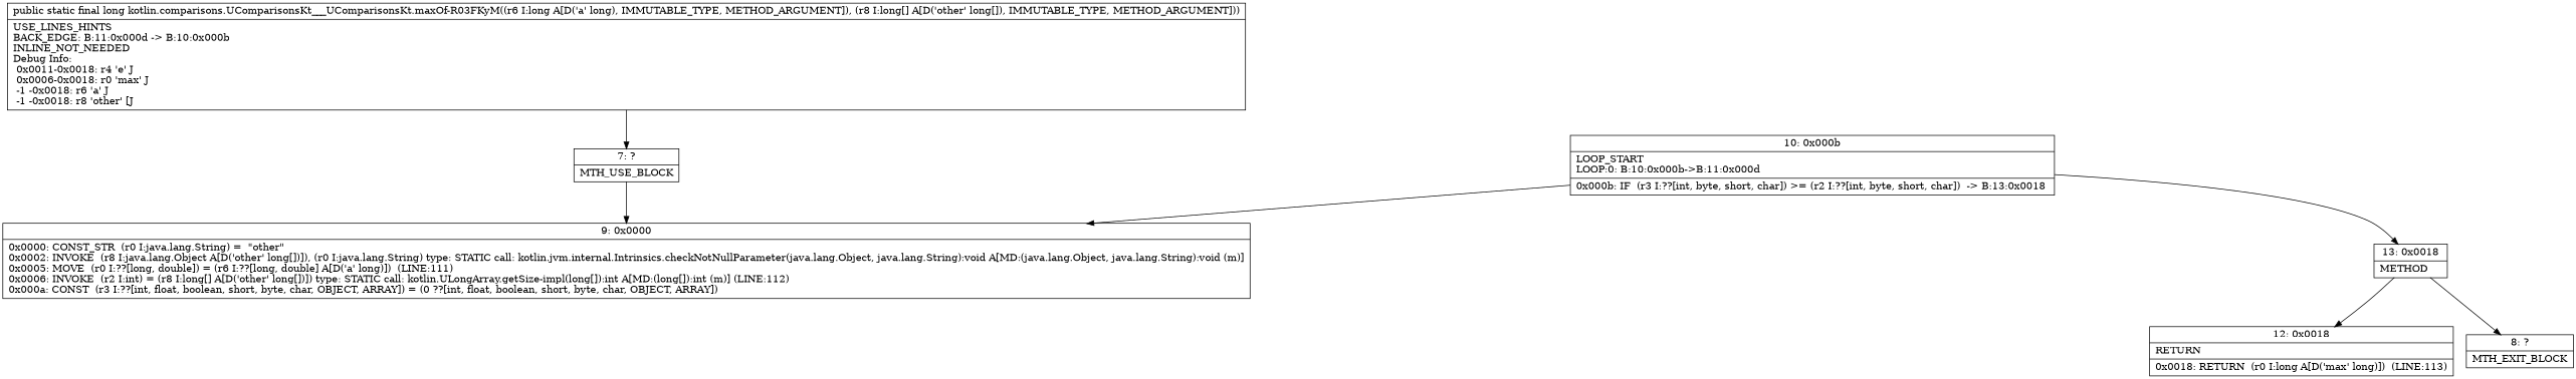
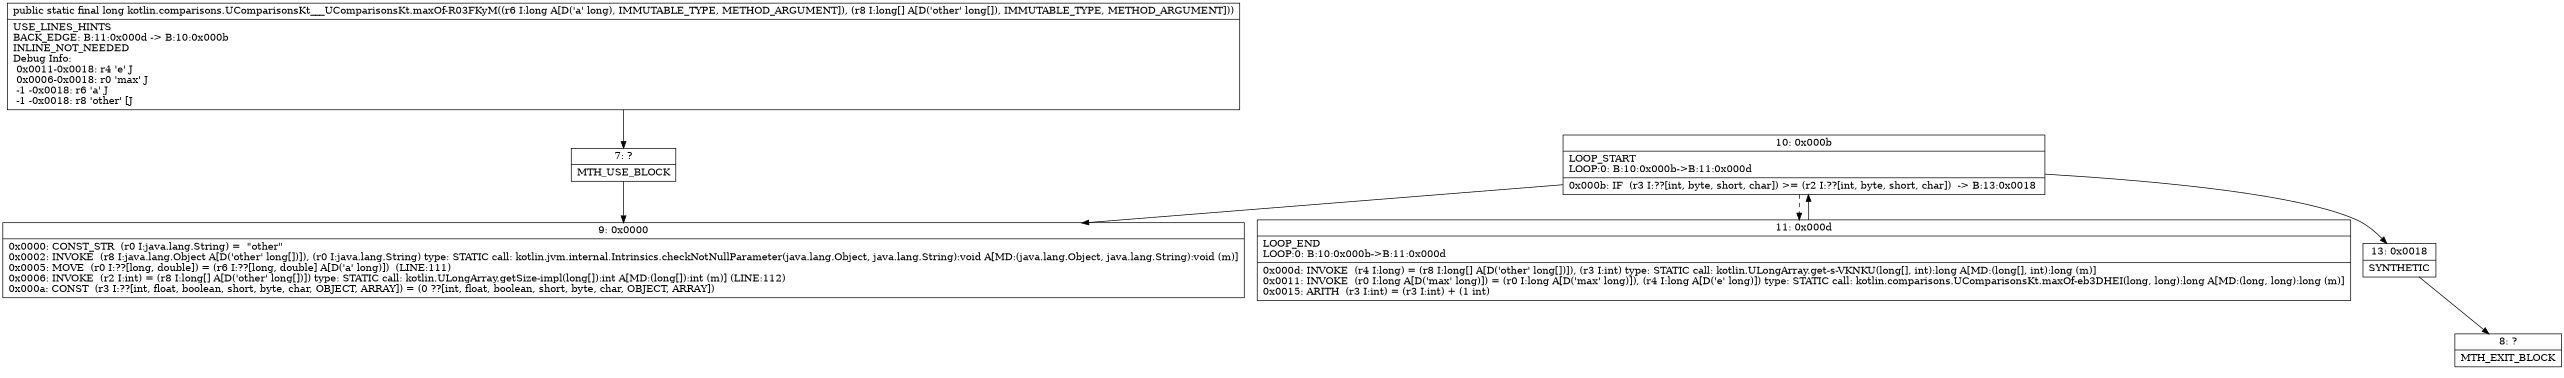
  digraph {
    node [shape=record]
    n1 [label="{7\:\ ?|MTH_USE_BLOCK\l}"]
    n2 [label="{9\:\ 0x0000|0x0000: CONST_STR  (r0 I:java.lang.String) =  \"other\" \l0x0002: INVOKE  (r8 I:java.lang.Object A[D('other' long[])]), (r0 I:java.lang.String) type: STATIC call: kotlin.jvm.internal.Intrinsics.checkNotNullParameter(java.lang.Object, java.lang.String):void A[MD:(java.lang.Object, java.lang.String):void (m)]\l0x0005: MOVE  (r0 I:??[long, double]) = (r6 I:??[long, double] A[D('a' long)])  (LINE:111)\l0x0006: INVOKE  (r2 I:int) = (r8 I:long[] A[D('other' long[])]) type: STATIC call: kotlin.ULongArray.getSize\-impl(long[]):int A[MD:(long[]):int (m)] (LINE:112)\l0x000a: CONST  (r3 I:??[int, float, boolean, short, byte, char, OBJECT, ARRAY]) = (0 ??[int, float, boolean, short, byte, char, OBJECT, ARRAY]) \l}"]
    n3 [label="{10\:\ 0x000b|LOOP_START\lLOOP:0: B:10:0x000b\-\>B:11:0x000d\l|0x000b: IF  (r3 I:??[int, byte, short, char]) \>= (r2 I:??[int, byte, short, char])  \-\> B:13:0x0018 \l}"]
-   n5 [label="{13\:\ 0x0018|METHOD\l}"]
-   n6 [label="{12\:\ 0x0018|RETURN\l|0x0018: RETURN  (r0 I:long A[D('max' long)])  (LINE:113)\l}"]
+   n4 [label="{11\:\ 0x000d|LOOP_END\lLOOP:0: B:10:0x000b\-\>B:11:0x000d\l|0x000d: INVOKE  (r4 I:long) = (r8 I:long[] A[D('other' long[])]), (r3 I:int) type: STATIC call: kotlin.ULongArray.get\-s\-VKNKU(long[], int):long A[MD:(long[], int):long (m)]\l0x0011: INVOKE  (r0 I:long A[D('max' long)]) = (r0 I:long A[D('max' long)]), (r4 I:long A[D('e' long)]) type: STATIC call: kotlin.comparisons.UComparisonsKt.maxOf\-eb3DHEI(long, long):long A[MD:(long, long):long (m)]\l0x0015: ARITH  (r3 I:int) = (r3 I:int) + (1 int) \l}"]
+   n5 [label="{13\:\ 0x0018|SYNTHETIC\l}"]
    n7 [label="{8\:\ ?|MTH_EXIT_BLOCK\l}"]
    n8 [label="{public static final long kotlin.comparisons.UComparisonsKt___UComparisonsKt.maxOf\-R03FKyM((r6 I:long A[D('a' long), IMMUTABLE_TYPE, METHOD_ARGUMENT]), (r8 I:long[] A[D('other' long[]), IMMUTABLE_TYPE, METHOD_ARGUMENT]))  | USE_LINES_HINTS\lBACK_EDGE: B:11:0x000d \-\> B:10:0x000b\lINLINE_NOT_NEEDED\lDebug Info:\l  0x0011\-0x0018: r4 'e' J\l  0x0006\-0x0018: r0 'max' J\l  \-1 \-0x0018: r6 'a' J\l  \-1 \-0x0018: r8 'other' [J\l}"]
    n1 -> n2
    n3 -> n2
+   n3 -> n4 [style=dashed]
    n3 -> n5
-   n5 -> n6
+   n4 -> n3
    n5 -> n7
    n8 -> n1
  }
